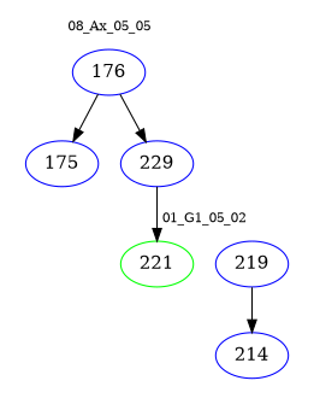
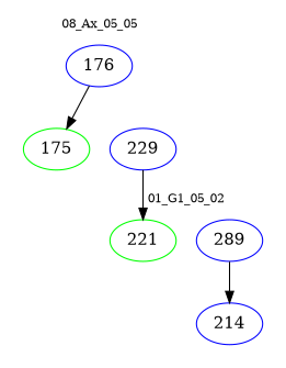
  digraph {
    node [color=blue]
    edge [color=black]
    n1 [label=176]
-   n2 [label=175]
+   n2 [color=green label=175]
    n3 [label=229]
-   n4 [label=219]
+   n4 [label=289]
    n5 [label=214]
    n6 [color=green label=221]
    subgraph cluster_1 {
      color=white
      fontsize=10
      label="08_Ax_05_05"
      n1
      n2
      n3
    }
    subgraph cluster_2 {
      color=white
      fontsize=10
      label="01_G1_05_02"
      n4
      n5
      n6
    }
    n1 -> n2
-   n1 -> n3
    n3 -> n6
    n4 -> n5
  }
